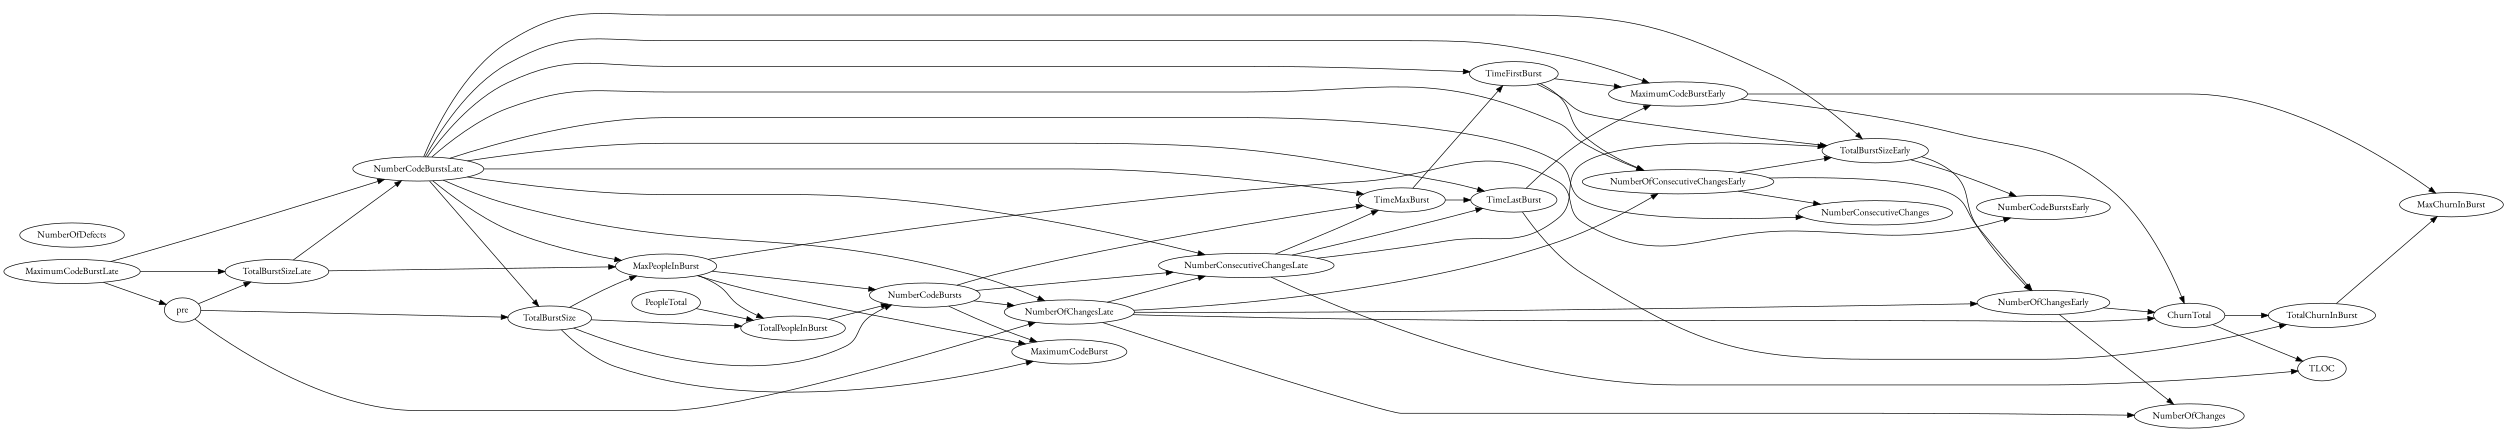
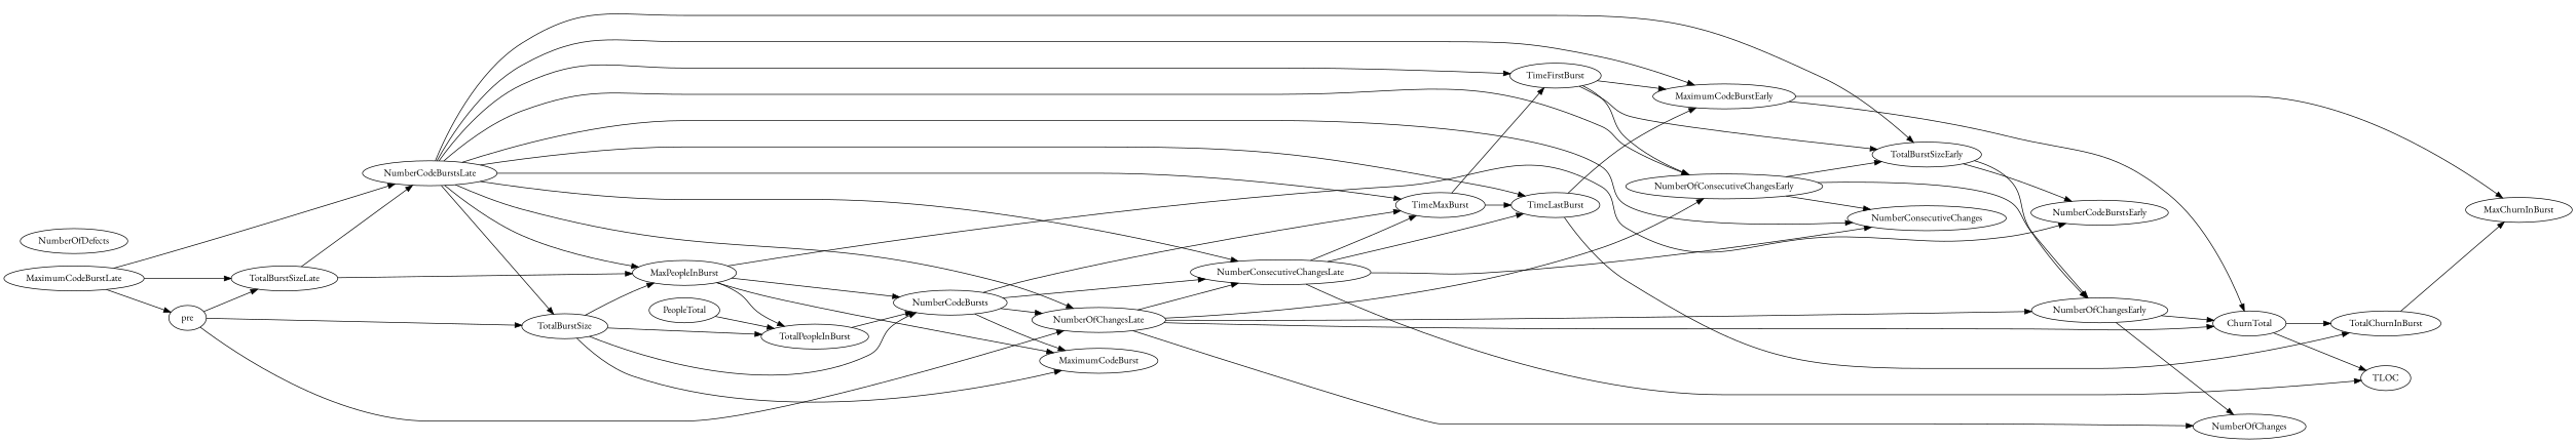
  digraph {
    fontname="EB Garamond"
    rankdir=LR
    node [fontname="EB Garamond"]
    edge [fontname="EB Garamond"]
    TotalPeopleInBurst
    NumberCodeBursts
    MaximumCodeBurst
    NumberOfChangesLate
    NumberConsecutiveChangesLate
    TimeMaxBurst
    MaximumCodeBurstLate
    TotalBurstSizeLate
    NumberCodeBurstsLate
    pre
    MaxPeopleInBurst
    MaximumCodeBurstEarly
    TimeFirstBurst
    NumberOfConsecutiveChangesEarly
    TotalBurstSizeEarly
    TotalBurstSize
    NumberConsecutiveChanges
    TimeLastBurst
    NumberCodeBurstsEarly
    NumberOfChanges
    NumberOfChangesEarly
    ChurnTotal
    MaxChurnInBurst
    TLOC
    TotalChurnInBurst
    PeopleTotal
    NumberOfDefects
    TotalPeopleInBurst -> NumberCodeBursts
    NumberCodeBursts -> MaximumCodeBurst
    NumberCodeBursts -> NumberOfChangesLate
    NumberCodeBursts -> NumberConsecutiveChangesLate
    NumberCodeBursts -> TimeMaxBurst
    NumberOfChangesLate -> NumberConsecutiveChangesLate
    NumberOfChangesLate -> NumberOfConsecutiveChangesEarly
    NumberOfChangesLate -> NumberOfChanges
    NumberOfChangesLate -> NumberOfChangesEarly
    NumberOfChangesLate -> ChurnTotal
    NumberConsecutiveChangesLate -> TimeMaxBurst
-   NumberConsecutiveChangesLate -> TotalBurstSizeEarly
+   NumberConsecutiveChangesLate -> NumberConsecutiveChanges
    NumberConsecutiveChangesLate -> TimeLastBurst
    NumberConsecutiveChangesLate -> TLOC
    TimeMaxBurst -> TimeFirstBurst
    TimeMaxBurst -> TimeLastBurst
    MaximumCodeBurstLate -> TotalBurstSizeLate
    MaximumCodeBurstLate -> NumberCodeBurstsLate
    MaximumCodeBurstLate -> pre
    TotalBurstSizeLate -> NumberCodeBurstsLate
    TotalBurstSizeLate -> MaxPeopleInBurst
    NumberCodeBurstsLate -> NumberOfChangesLate
    NumberCodeBurstsLate -> NumberConsecutiveChangesLate
    NumberCodeBurstsLate -> TimeMaxBurst
    NumberCodeBurstsLate -> MaxPeopleInBurst
    NumberCodeBurstsLate -> MaximumCodeBurstEarly
    NumberCodeBurstsLate -> TimeFirstBurst
    NumberCodeBurstsLate -> NumberOfConsecutiveChangesEarly
    NumberCodeBurstsLate -> TotalBurstSizeEarly
    NumberCodeBurstsLate -> TotalBurstSize
    NumberCodeBurstsLate -> NumberConsecutiveChanges
    NumberCodeBurstsLate -> TimeLastBurst
    pre -> NumberOfChangesLate
    pre -> TotalBurstSizeLate
    pre -> TotalBurstSize
    MaxPeopleInBurst -> TotalPeopleInBurst
    MaxPeopleInBurst -> NumberCodeBursts
    MaxPeopleInBurst -> MaximumCodeBurst
    MaxPeopleInBurst -> NumberCodeBurstsEarly
    MaximumCodeBurstEarly -> ChurnTotal
    MaximumCodeBurstEarly -> MaxChurnInBurst
    TimeFirstBurst -> MaximumCodeBurstEarly
    TimeFirstBurst -> NumberOfConsecutiveChangesEarly
    TimeFirstBurst -> TotalBurstSizeEarly
    NumberOfConsecutiveChangesEarly -> TotalBurstSizeEarly
    NumberOfConsecutiveChangesEarly -> NumberConsecutiveChanges
    NumberOfConsecutiveChangesEarly -> NumberOfChangesEarly
    TotalBurstSizeEarly -> NumberCodeBurstsEarly
    TotalBurstSizeEarly -> NumberOfChangesEarly
    TotalBurstSize -> TotalPeopleInBurst
    TotalBurstSize -> NumberCodeBursts
    TotalBurstSize -> MaximumCodeBurst
    TotalBurstSize -> MaxPeopleInBurst
    TimeLastBurst -> MaximumCodeBurstEarly
    TimeLastBurst -> TotalChurnInBurst
    NumberOfChangesEarly -> NumberOfChanges
    NumberOfChangesEarly -> ChurnTotal
    ChurnTotal -> TLOC
    ChurnTotal -> TotalChurnInBurst
    TotalChurnInBurst -> MaxChurnInBurst
    PeopleTotal -> TotalPeopleInBurst
  }
